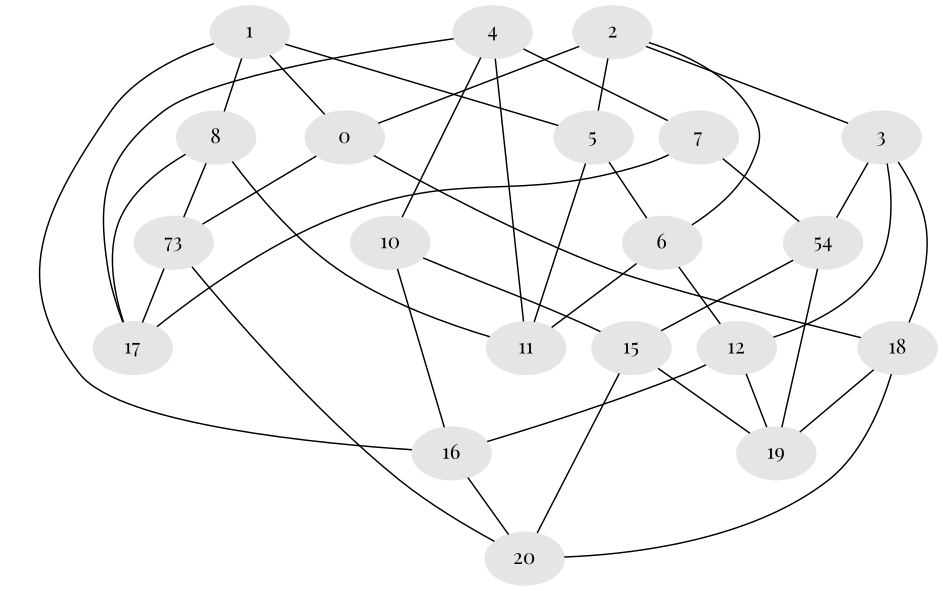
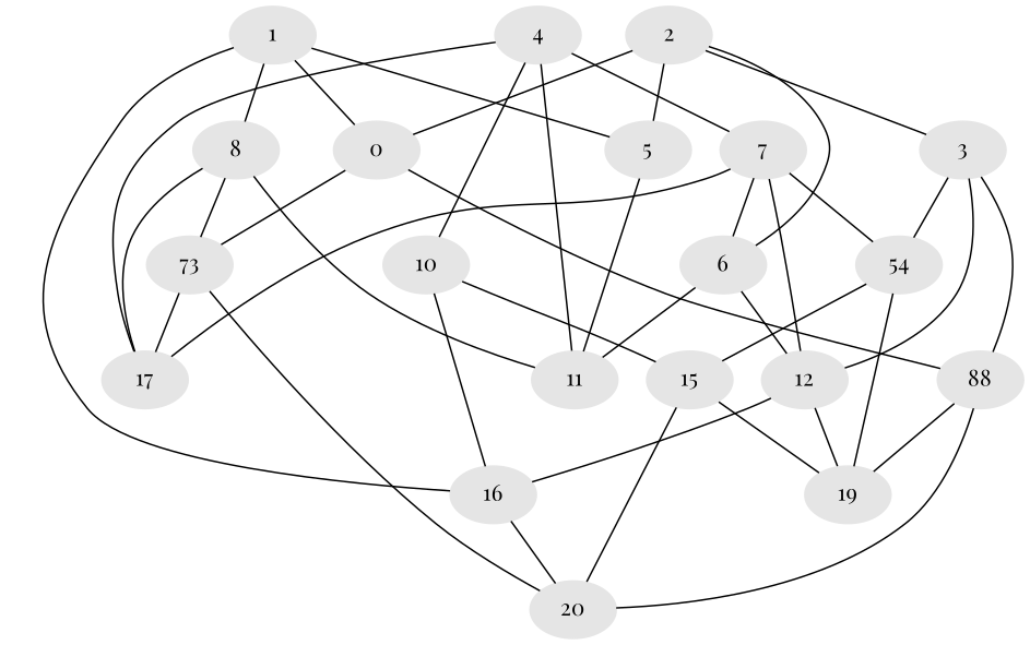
  graph {
    fontname="Playfair Display"
    node [color=gray90 fontname="Playfair Display" style=filled]
    edge [fontname="Playfair Display"]
    1
    5
    8
    n4 [label=0]
    16
    6
    11
    17
    n9 [label=73]
-   18
+   18 [label=88]
    20
    2
    3
    n14 [label=54]
    12
    10
    15
    19
    4
    7
    1 -- 5
    1 -- 8
    1 -- n4
    1 -- 16
-   5 -- 6
+   7 -- 6
    5 -- 11
    8 -- 11
    8 -- 17
    8 -- n9
    n4 -- n9
    n4 -- 18
    16 -- 20
    6 -- 11
    6 -- 12
    n9 -- 17
    n9 -- 20
    18 -- 20
    18 -- 19
    2 -- 5
    2 -- n4
    2 -- 6
    2 -- 3
    3 -- 18
    3 -- n14
    3 -- 12
    n14 -- 15
    n14 -- 19
    12 -- 16
    12 -- 19
    10 -- 16
    10 -- 15
    15 -- 20
    15 -- 19
    4 -- 11
    4 -- 17
    4 -- 10
    4 -- 7
    7 -- 17
    7 -- n14
+   7 -- 12
  }
